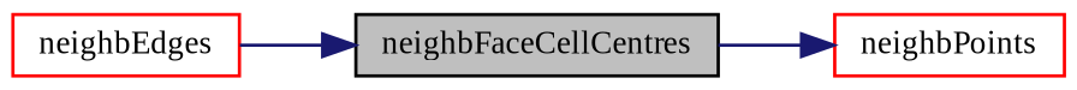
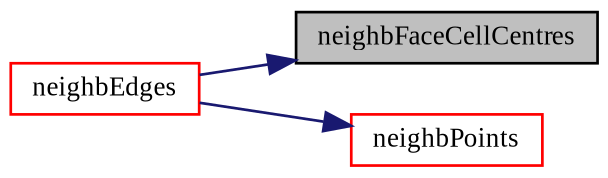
  digraph {
    fontname="Liberation Serif"
    rankdir=LR
    node [color=red fontname="Liberation Serif" fontsize=10 shape=record]
    edge [color=midnightblue fontname="Liberation Serif" fontsize=10 labelfontname=Helvetica labelfontsize=10 style=solid]
    n1 [color=black fillcolor=grey75 fontcolor=black height=0.2 label=neighbFaceCellCentres style=filled width=0.4]
    n2 [height=0.2 label=neighbPoints width=0.4]
    n3 [height=0.2 label=neighbEdges width=0.4]
-   n1 -> n2
+   n3 -> n2
    n3 -> n1
  }
